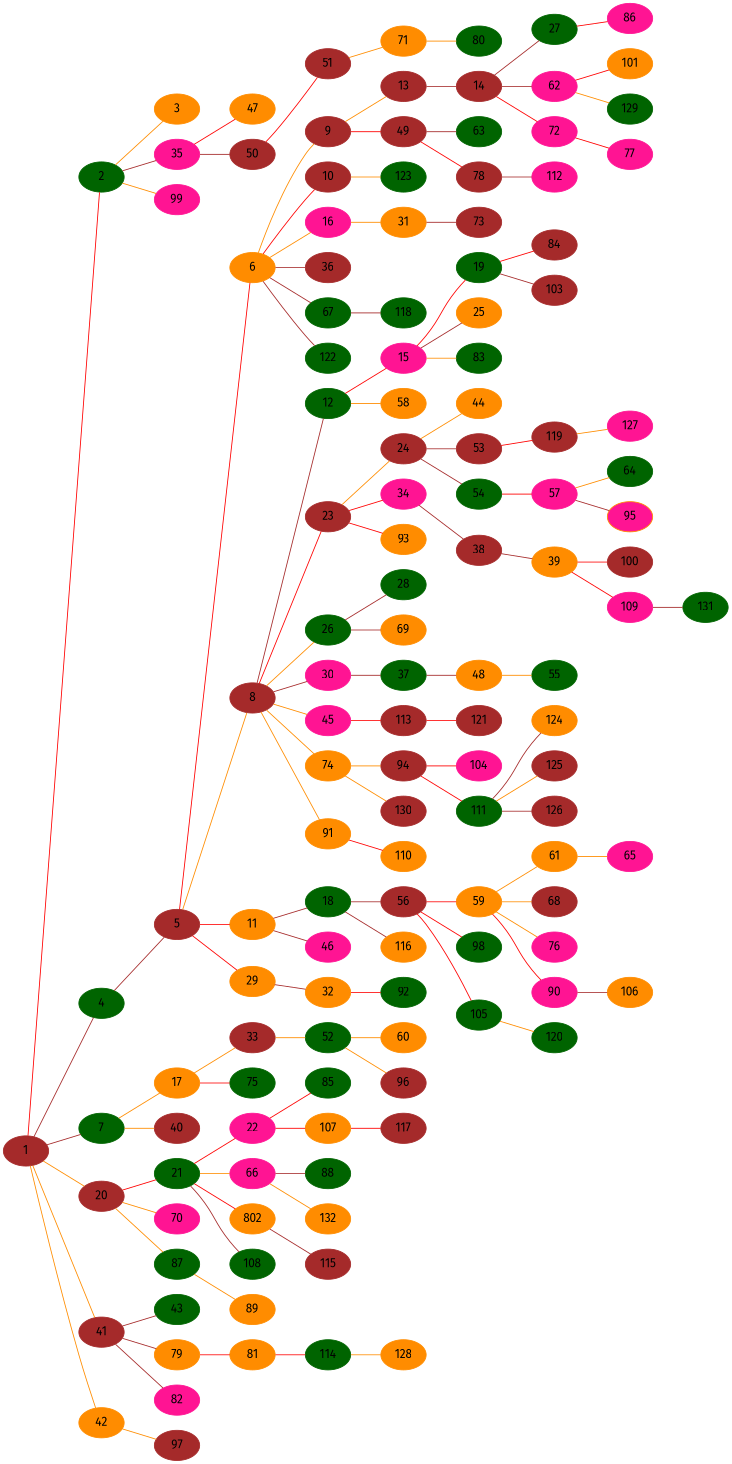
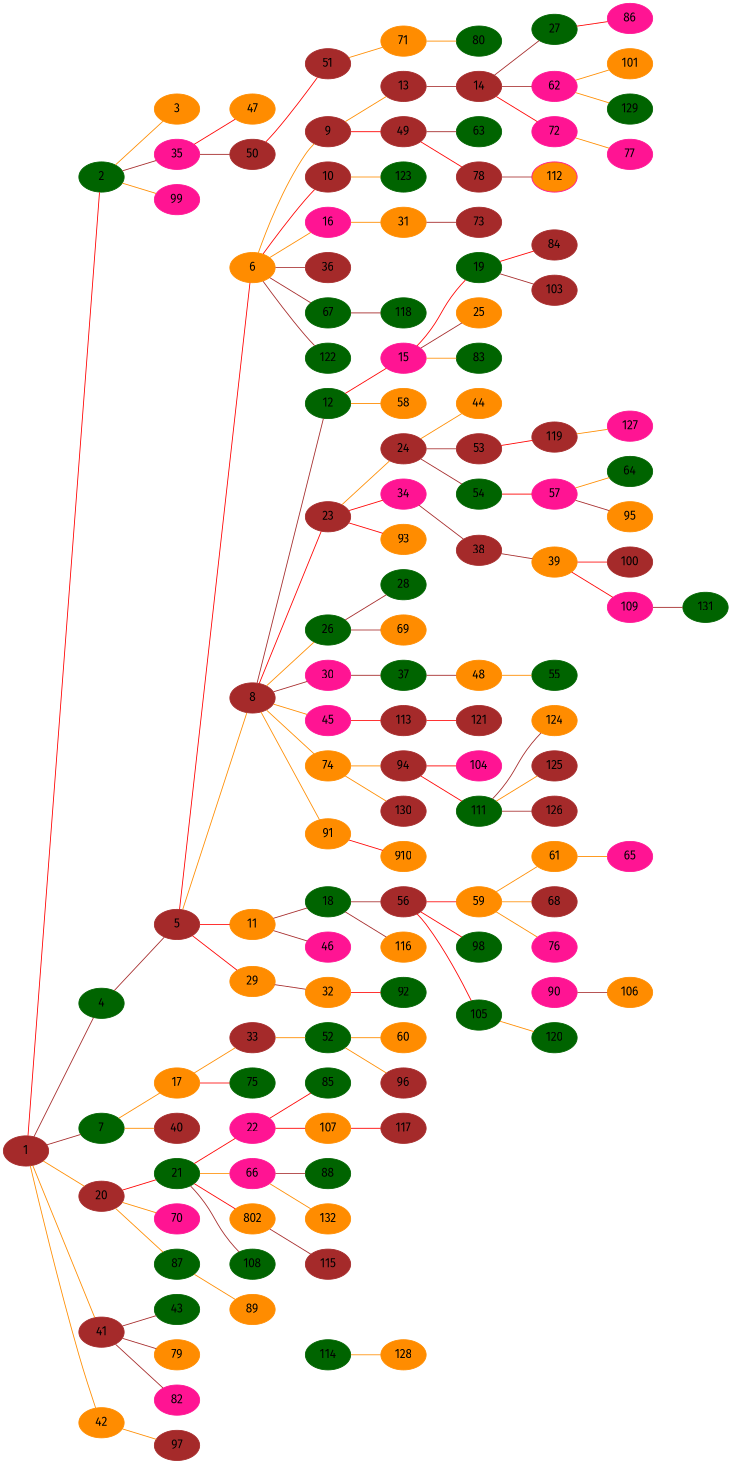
  graph {
    fontname="Fira Sans"
    rankdir=LR
    node [color=brown fontname="Fira Sans" style=filled]
    edge [color=darkorange fontname="Fira Sans"]
    2 [color=darkgreen]
    1
    4 [color=darkgreen]
    7 [color=darkgreen]
    20
    41
    42 [color=darkorange]
    3 [color=darkorange]
    35 [color=deeppink]
    99 [color=deeppink]
    5
    17 [color=darkorange]
    40
    21 [color=darkgreen]
    70 [color=deeppink]
    87 [color=darkgreen]
    43 [color=darkgreen]
    79 [color=darkorange]
    82 [color=deeppink]
    97
    47 [color=darkorange]
    50
    6 [color=darkorange]
    8
    11 [color=darkorange]
    29 [color=darkorange]
    9
    10
    16 [color=deeppink]
    36
    67 [color=darkgreen]
    122 [color=darkgreen]
    12 [color=darkgreen]
    23
    26 [color=darkgreen]
    30 [color=deeppink]
    45 [color=deeppink]
    74 [color=darkorange]
    91 [color=darkorange]
    18 [color=darkgreen]
    46 [color=deeppink]
    32 [color=darkorange]
    13
    49
    123 [color=darkgreen]
    31 [color=darkorange]
    118 [color=darkgreen]
    33
    75 [color=darkgreen]
    15 [color=deeppink]
    58 [color=darkorange]
    24
    34 [color=deeppink]
    93 [color=darkorange]
    28 [color=darkgreen]
    69 [color=darkorange]
    37 [color=darkgreen]
    113
    94
    130
-   110 [color=darkorange]
+   110 [color=darkorange label=910]
    14
    63 [color=darkgreen]
    78
    56
    116 [color=darkorange]
    19 [color=darkgreen]
    25 [color=darkorange]
    83 [color=darkgreen]
    27 [color=darkgreen]
    62 [color=deeppink]
    72 [color=deeppink]
    86 [color=deeppink]
    101 [color=darkorange]
    129 [color=darkgreen]
    77 [color=deeppink]
    84
    103
    73
    52 [color=darkgreen]
    59 [color=darkorange]
    98 [color=darkgreen]
    105 [color=darkgreen]
    22 [color=deeppink]
    66 [color=deeppink]
    n86 [color=darkorange label=802]
    108 [color=darkgreen]
    89 [color=darkorange]
    85 [color=darkgreen]
    107 [color=darkorange]
    88 [color=darkgreen]
    132 [color=darkorange]
    115
    117
    44 [color=darkorange]
    53
    54 [color=darkgreen]
    38
    119
    57 [color=deeppink]
    92 [color=darkgreen]
    48 [color=darkorange]
    60 [color=darkorange]
    96
    39 [color=darkorange]
    51
    55 [color=darkgreen]
    100
    109 [color=deeppink]
    131 [color=darkgreen]
-   81 [color=darkorange]
    121
-   112 [color=deeppink]
+   112 [color=deeppink fillcolor=darkorange]
    71 [color=darkorange]
    80 [color=darkgreen]
    127 [color=deeppink]
    64 [color=darkgreen]
-   95 [color=darkorange fillcolor=deeppink]
+   95 [color=darkorange]
    61 [color=darkorange]
    68
    76 [color=deeppink]
    90 [color=deeppink]
    120 [color=darkgreen]
    65 [color=deeppink]
    106 [color=darkorange]
    104 [color=deeppink]
    111 [color=darkgreen]
    114 [color=darkgreen]
    128 [color=darkorange]
    124 [color=darkorange]
    125
    126
    2 -- 3
    2 -- 35 [color=brown]
    2 -- 99
    1 -- 2 [color=red]
    1 -- 4 [color=brown]
    1 -- 7 [color=brown]
    1 -- 20
    1 -- 41
    1 -- 42
    4 -- 5 [color=brown]
    7 -- 17
    7 -- 40
    20 -- 21 [color=red]
    20 -- 70
    20 -- 87
    41 -- 43 [color=brown]
    41 -- 79 [color=brown]
    41 -- 82 [color=brown]
    42 -- 97
    35 -- 47 [color=red]
    35 -- 50 [color=brown]
    5 -- 6 [color=red]
    5 -- 8
    5 -- 11 [color=red]
    5 -- 29 [color=red]
    17 -- 33
    17 -- 75 [color=red]
    21 -- 22 [color=red]
    21 -- 66
    21 -- n86 [color=red]
    21 -- 108 [color=brown]
    87 -- 89
-   79 -- 81 [color=red]
    50 -- 51 [color=red]
    6 -- 9
    6 -- 10 [color=red]
    6 -- 16
    6 -- 36 [color=brown]
    6 -- 67 [color=brown]
    6 -- 122 [color=brown]
    8 -- 12 [color=brown]
    8 -- 23 [color=red]
    8 -- 26
    8 -- 30 [color=brown]
    8 -- 45
    8 -- 74
    8 -- 91
    11 -- 18 [color=brown]
    11 -- 46 [color=brown]
    29 -- 32 [color=brown]
    9 -- 13
    9 -- 49 [color=red]
    10 -- 123
    16 -- 31
    67 -- 118 [color=brown]
    12 -- 15 [color=red]
    12 -- 58
    23 -- 24
    23 -- 34 [color=red]
    23 -- 93 [color=red]
    26 -- 28 [color=brown]
    26 -- 69 [color=brown]
    30 -- 37 [color=brown]
    45 -- 113 [color=red]
    74 -- 94
    74 -- 130
    91 -- 110 [color=red]
    18 -- 56 [color=brown]
    18 -- 116 [color=brown]
    32 -- 92 [color=red]
    13 -- 14 [color=brown]
    49 -- 63 [color=brown]
    49 -- 78 [color=red]
    31 -- 73 [color=brown]
    33 -- 52
    15 -- 19 [color=red]
    15 -- 25 [color=brown]
    15 -- 83
    24 -- 44
    24 -- 53 [color=brown]
    24 -- 54 [color=brown]
    34 -- 38 [color=brown]
    37 -- 48 [color=brown]
    113 -- 121 [color=red]
    94 -- 104 [color=red]
    94 -- 111 [color=red]
    14 -- 27 [color=brown]
    14 -- 62 [color=brown]
    14 -- 72 [color=red]
    78 -- 112 [color=brown]
    56 -- 59 [color=red]
    56 -- 98 [color=red]
    56 -- 105 [color=red]
    19 -- 84 [color=red]
    19 -- 103 [color=brown]
    27 -- 86 [color=red]
-   62 -- 101 [color=red]
+   62 -- 101
    62 -- 129
-   72 -- 77 [color=red]
+   72 -- 77
    52 -- 60
    52 -- 96
    59 -- 61
    59 -- 68
    59 -- 76
-   59 -- 90 [color=red]
    105 -- 120
    22 -- 85 [color=red]
    22 -- 107 [color=red]
    66 -- 88 [color=brown]
    66 -- 132
    n86 -- 115 [color=brown]
    107 -- 117 [color=red]
    53 -- 119 [color=red]
    54 -- 57 [color=red]
    38 -- 39 [color=brown]
    119 -- 127
    57 -- 64
    57 -- 95 [color=brown]
    48 -- 55
    39 -- 100 [color=red]
    39 -- 109 [color=red]
    51 -- 71
    109 -- 131 [color=brown]
-   81 -- 114 [color=red]
    71 -- 80
    61 -- 65
    90 -- 106 [color=brown]
    111 -- 124 [color=brown]
    111 -- 125
    111 -- 126 [color=brown]
    114 -- 128
  }
